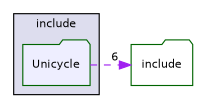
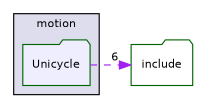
  digraph {
    compound=true
    rankdir=LR
    node [fontname=Helvetica fontsize=10 shape=folder style=filled color=darkgreen]
    n1 [fillcolor="#eeeeff" label=Unicycle pencolor=black]
    n2 [fillcolor=white label=include]
    subgraph cluster_1 {
      bgcolor="#ddddee"
      fontname=Helvetica
      fontsize=10
-     label=include
+     label=motion
      pencolor=black
      n1
    }
    n1 -> n2 [headlabel=6 labeldistance=1.5 labelfontname=Helvetica labelfontsize=10 color=purple style=dashed]
  }
